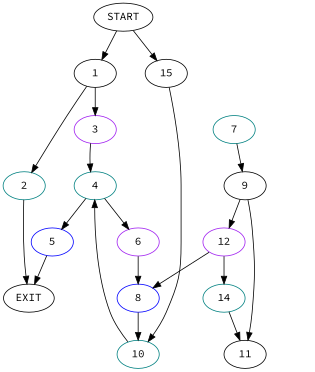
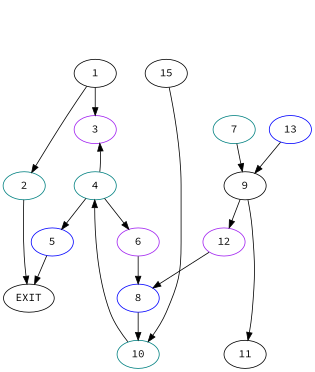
  digraph {
    fontname="Source Code Pro"
    node [color=black fontname="Source Code Pro"]
    edge [fontname="Source Code Pro"]
-   n1 [label=START]
    1
    15
    2 [color=teal]
    3 [color=purple]
    10 [color=teal]
    n7 [label=EXIT]
    4 [color=teal]
    5 [color=blue]
    6 [color=purple]
    8 [color=blue]
    7 [color=teal]
    9
    11
    12 [color=purple]
-   14 [color=teal]
-   n1 -> 1
-   n1 -> 15
+   13 [color=blue]
    1 -> 2
    1 -> 3
    15 -> 10
    2 -> n7
-   3 -> 4
+   4 -> 3
    10 -> 4
    4 -> 5
    4 -> 6
    5 -> n7
    6 -> 8
    8 -> 10
    7 -> 9
    9 -> 11
    9 -> 12
    12 -> 8
-   12 -> 14
-   14 -> 11
+   13 -> 9
  }
